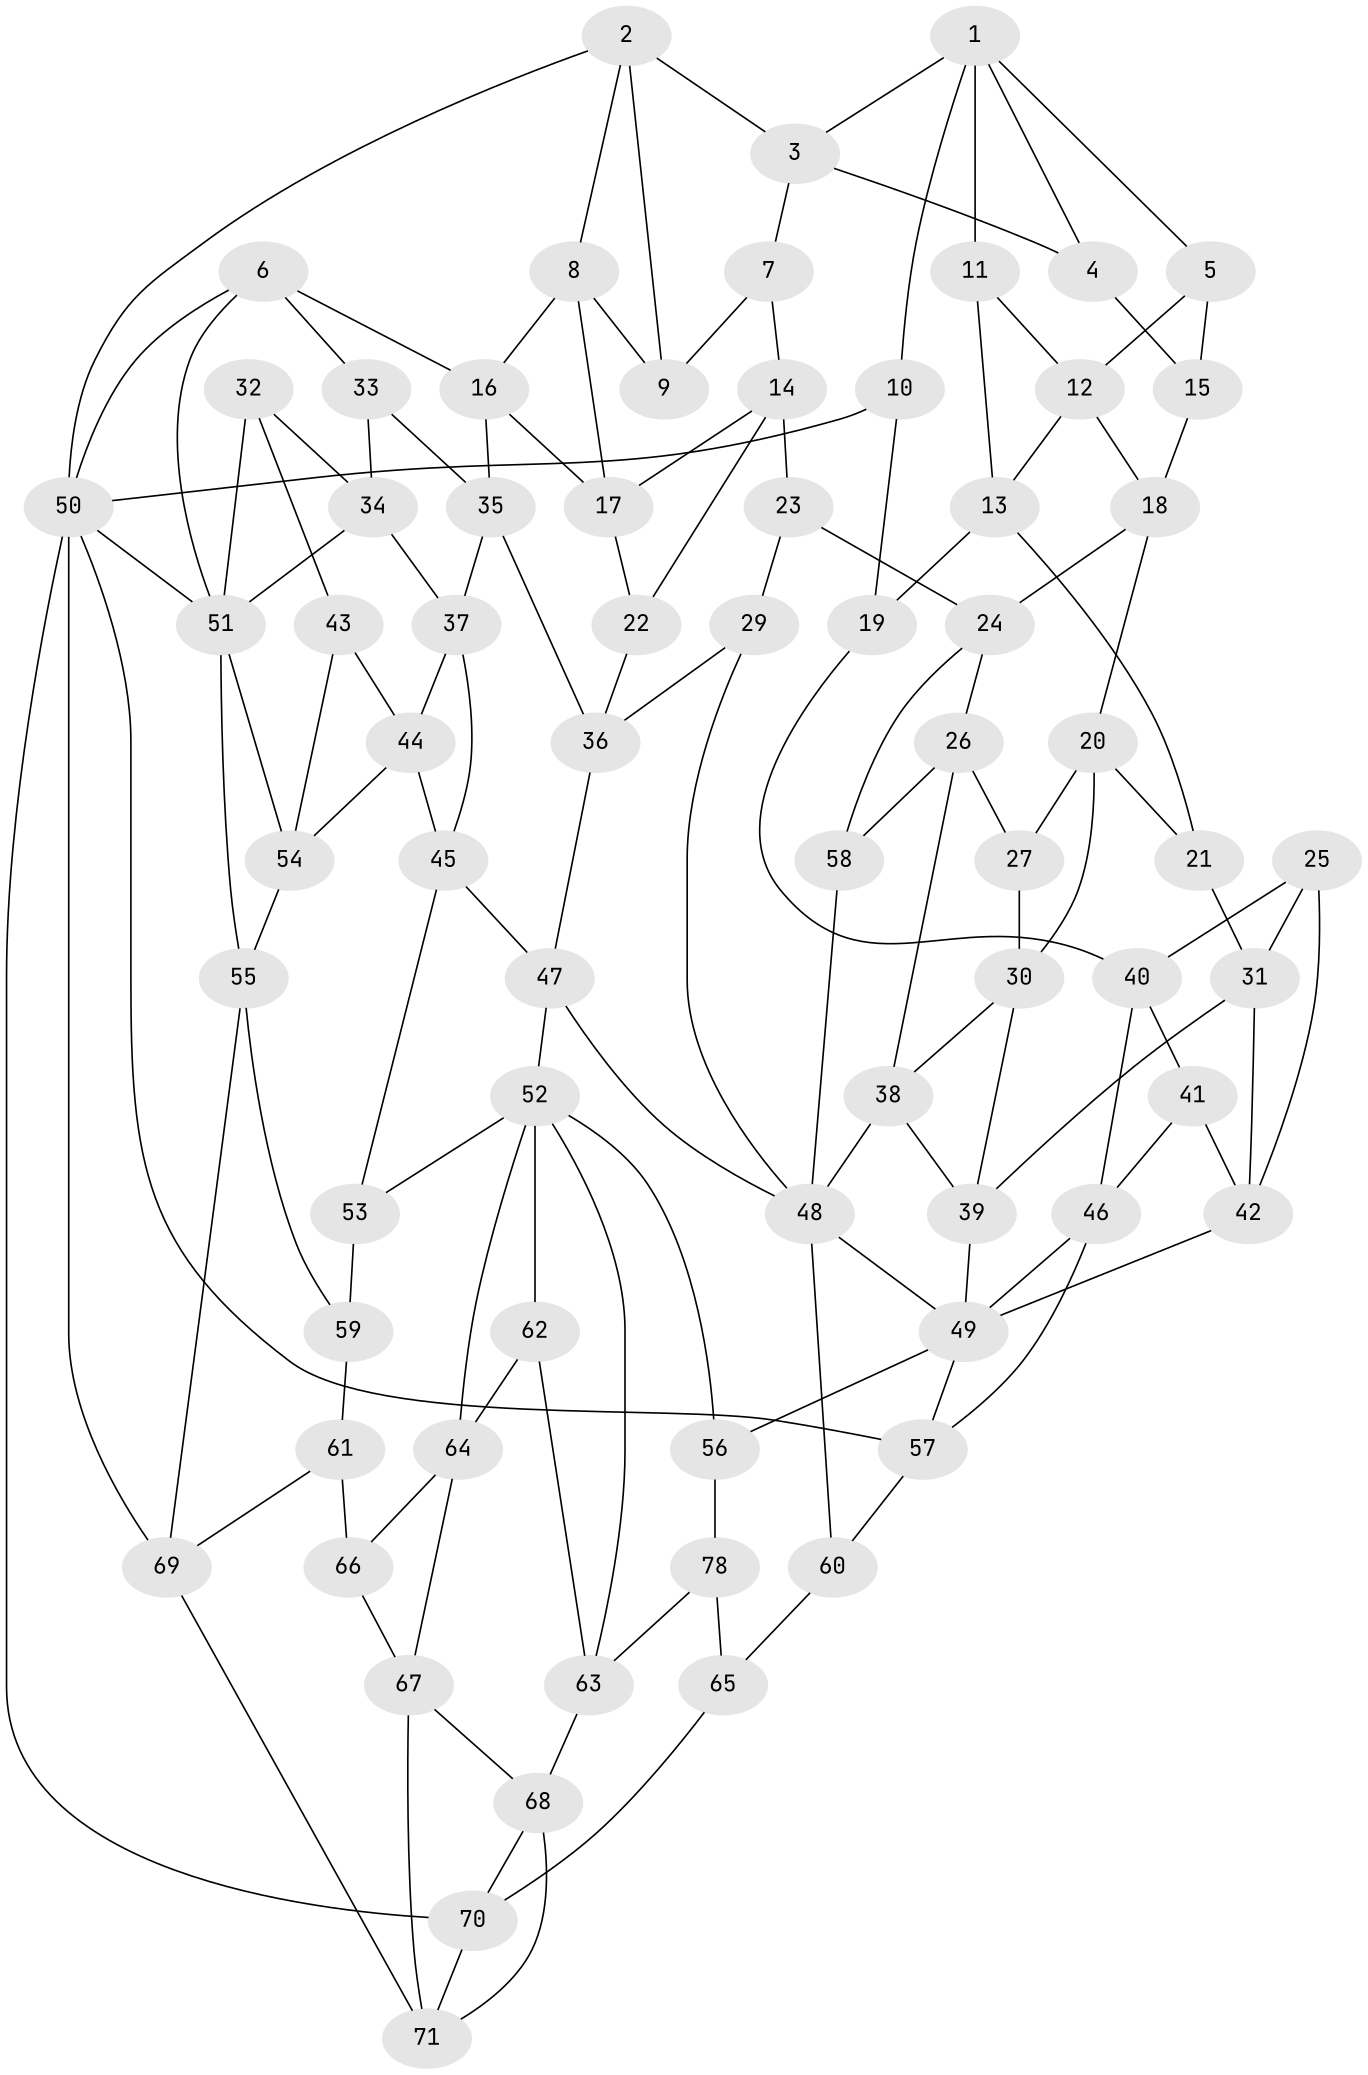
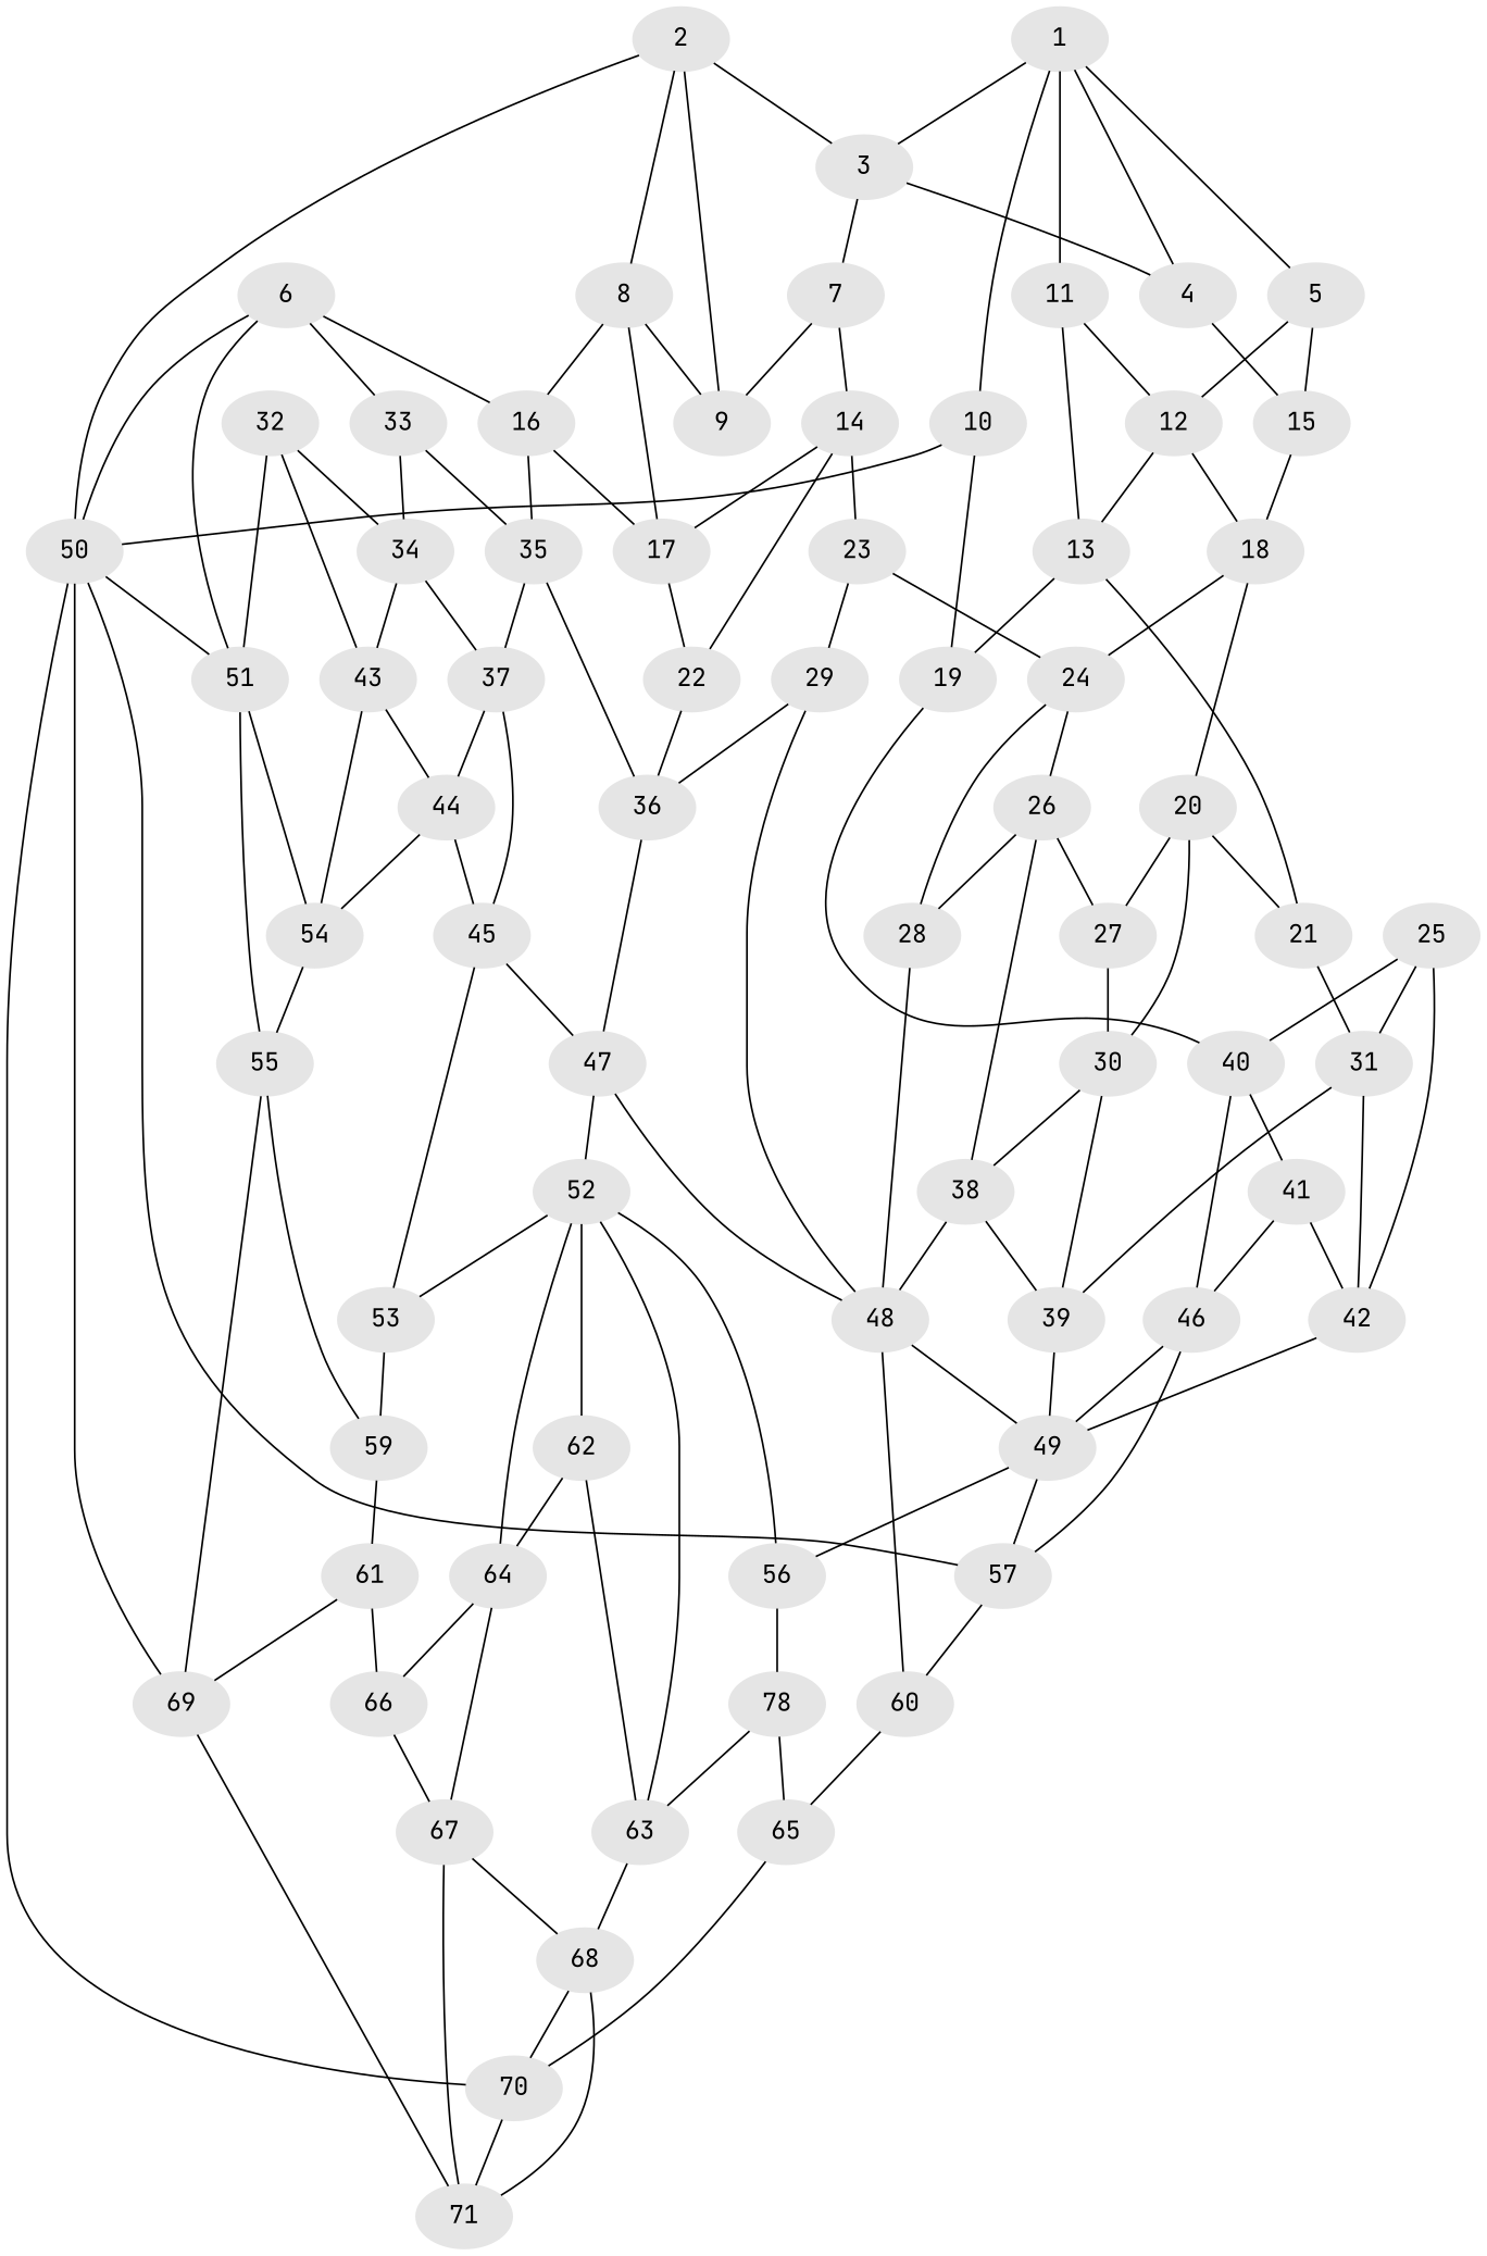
  graph {
    fontname="JetBrains Mono"
    node [color=gray90 fontname="JetBrains Mono" style=filled]
    edge [fontname="JetBrains Mono" weight=1.0]
    1
    3
    4
    5
    10
    11
    7
    15
    12
    50
    19
    13
    2
    8
    9
    16
    17
    51
    57
    69
    70
    14
    18
    6
    33
    35
    34
    54
    55
    22
    23
    40
    21
    20
    24
    31
    36
    29
    37
    27
    30
    26
-   28 [label=58]
+   28
    41
    46
    38
    39
    42
    47
    48
    25
    49
    60
    32
    43
    44
    45
    52
    53
    56
    59
    62
    63
    64
    n65 [label=78]
    71
    68
    66
    67
    61
    65
    1 -- 3
    1 -- 4
    1 -- 5
    1 -- 10
    1 -- 11
    3 -- 4
    3 -- 7
    4 -- 15
    5 -- 15
    5 -- 12
    10 -- 50 [weight=2.0]
    10 -- 19
    11 -- 12
    11 -- 13
    7 -- 9 [weight=2.0]
    7 -- 14
    15 -- 18
    12 -- 13
    12 -- 18
    50 -- 51
    50 -- 57
    50 -- 69
    50 -- 70
    19 -- 40
    13 -- 19
    13 -- 21
    2 -- 3
    2 -- 50
    2 -- 8
    2 -- 9
    8 -- 9
    8 -- 16
    8 -- 17
    16 -- 17
    16 -- 35
    17 -- 22
    51 -- 54
    51 -- 55
    57 -- 60
    69 -- 71
    70 -- 71
    14 -- 17
    14 -- 22
    14 -- 23
    18 -- 20
    18 -- 24
    6 -- 50
    6 -- 16
    6 -- 51
    6 -- 33
    33 -- 35
    33 -- 34
    35 -- 36
    35 -- 37
    34 -- 37
-   34 -- 51
+   34 -- 43
    54 -- 55
    55 -- 69
    55 -- 59
    22 -- 36
    23 -- 24
    23 -- 29
    40 -- 41
    40 -- 46
    21 -- 31
    20 -- 21
    20 -- 27
    20 -- 30
    24 -- 26
    24 -- 28
    31 -- 39
    31 -- 42
    36 -- 47
    29 -- 36
    29 -- 48
    37 -- 44
    37 -- 45
    27 -- 30
    30 -- 38
    30 -- 39
    26 -- 27
    26 -- 28
    26 -- 38
    28 -- 48
    41 -- 46
    41 -- 42
    46 -- 57
    46 -- 49
    38 -- 39
    38 -- 48
    39 -- 49
    42 -- 49
    47 -- 48
    47 -- 52
    48 -- 49
    48 -- 60
    25 -- 40
    25 -- 31
    25 -- 42
    49 -- 57
    49 -- 56
    60 -- 65 [weight=2.0]
    32 -- 51
    32 -- 34
    32 -- 43
    43 -- 54
    43 -- 44
    44 -- 54
    44 -- 45
    45 -- 47
    45 -- 53
    52 -- 53
    52 -- 56
    52 -- 62
    52 -- 63
    52 -- 64
    53 -- 59 [weight=2.0]
    56 -- n65
    59 -- 61
    62 -- 63
    62 -- 64
    63 -- 68
    64 -- 66
    64 -- 67
    n65 -- 63
    n65 -- 65
    68 -- 70
    68 -- 71
    66 -- 67
    67 -- 71
    67 -- 68
    61 -- 69
    61 -- 66 [weight=2.0]
    65 -- 70
  }
